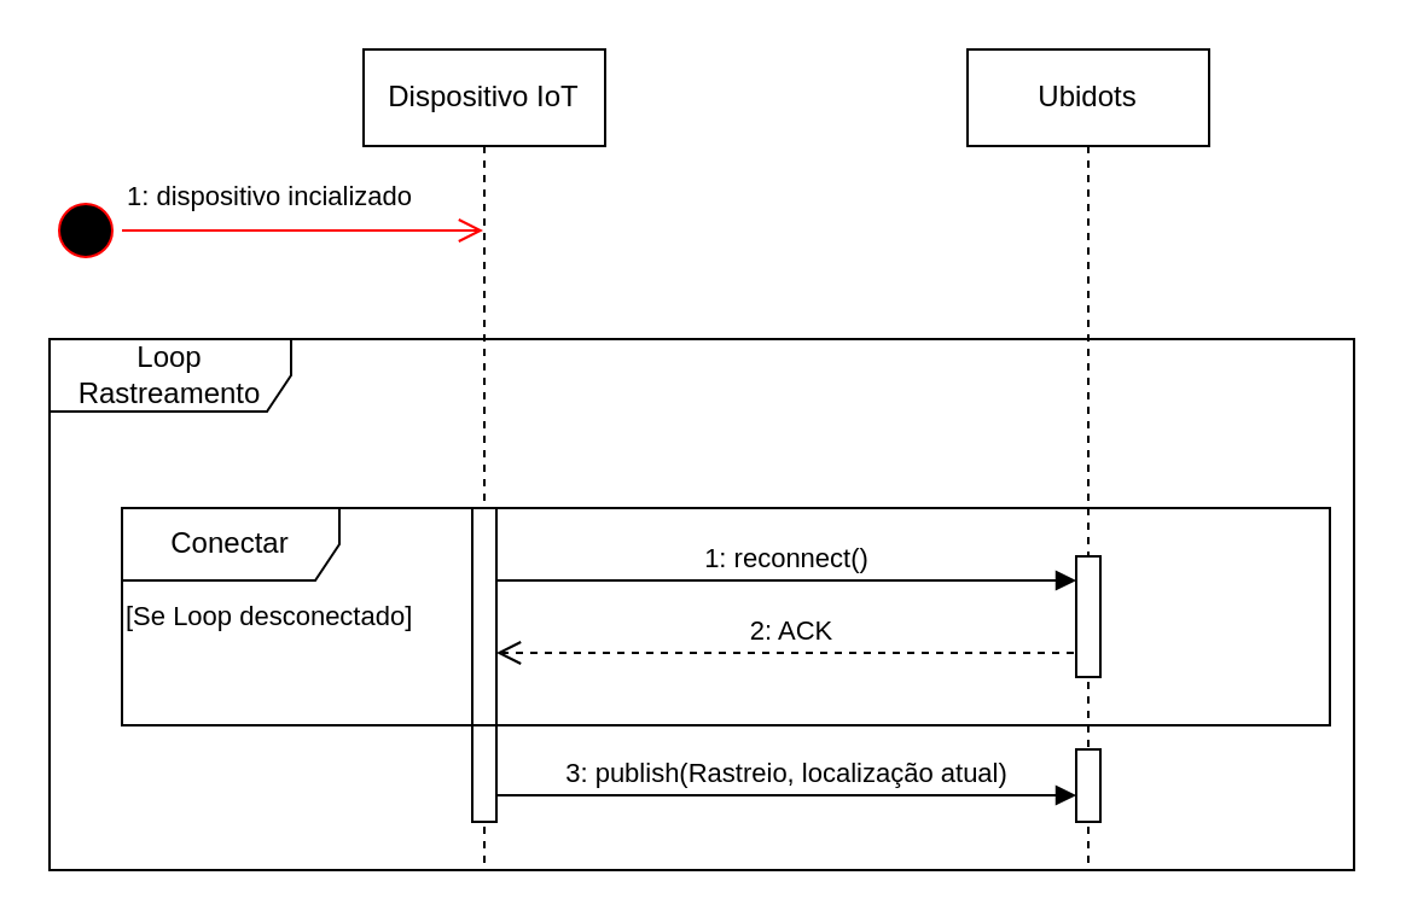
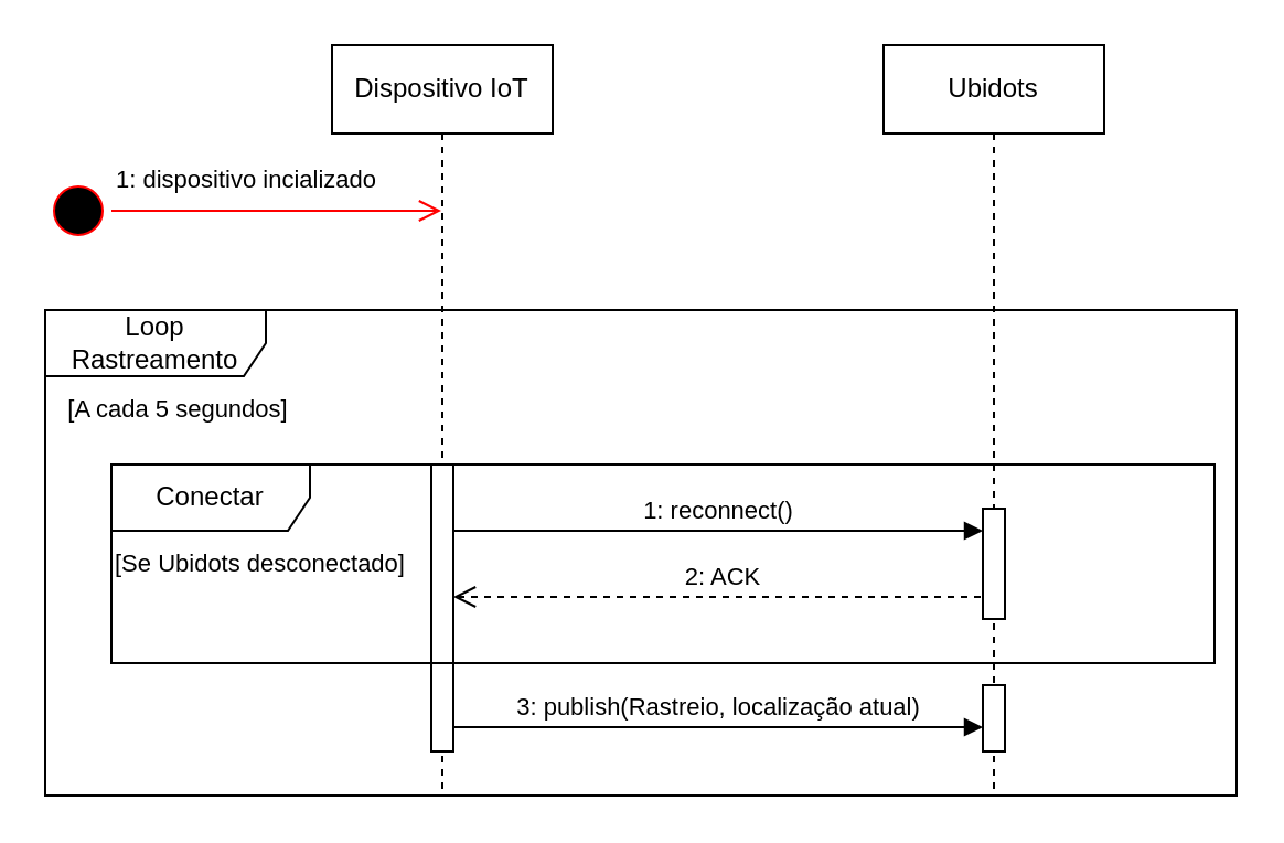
  <mxCell id="0" />
  <mxCell id="1" parent="0" />
  <mxCell id="2" value="Dispositivo IoT" style="shape=umlLifeline;perimeter=lifelinePerimeter;whiteSpace=wrap;html=1;container=1;dropTarget=0;collapsible=0;recursiveResize=0;outlineConnect=0;portConstraint=eastwest;newEdgeStyle={&quot;curved&quot;:0,&quot;rounded&quot;:0};" vertex="1" parent="1"><mxGeometry x="150" y="20" width="100" height="340" as="geometry" /></mxCell>
  <mxCell id="3" value="Ubidots" style="shape=umlLifeline;perimeter=lifelinePerimeter;whiteSpace=wrap;html=1;container=1;dropTarget=0;collapsible=0;recursiveResize=0;outlineConnect=0;portConstraint=eastwest;newEdgeStyle={&quot;curved&quot;:0,&quot;rounded&quot;:0};" vertex="1" parent="1"><mxGeometry x="400" y="20" width="100" height="340" as="geometry" /></mxCell>
  <mxCell id="4" value="Loop Rastreamento" style="shape=umlFrame;whiteSpace=wrap;html=1;pointerEvents=0;width=100;height=30;" vertex="1" parent="1"><mxGeometry x="20" y="140" width="540" height="220" as="geometry" /></mxCell>
+ <mxCell id="5" value="&lt;font style=&quot;font-size: 11px;&quot;&gt;[A cada 5 segundos]&lt;/font&gt;" style="text;html=1;align=center;verticalAlign=middle;resizable=0;points=[];autosize=1;strokeColor=none;fillColor=none;" vertex="1" parent="1"><mxGeometry x="20" y="170" width="120" height="30" as="geometry" /></mxCell>
  <mxCell id="6" value="" style="ellipse;html=1;shape=startState;fillColor=#000000;strokeColor=#ff0000;" vertex="1" parent="1"><mxGeometry x="20" y="80" width="30" height="30" as="geometry" /></mxCell>
  <mxCell id="7" value="" style="edgeStyle=orthogonalEdgeStyle;html=1;verticalAlign=bottom;endArrow=open;endSize=8;strokeColor=#ff0000;rounded=0;" edge="1" source="6" parent="1" target="2"><mxGeometry relative="1" as="geometry"><mxPoint x="85" y="170" as="targetPoint" /><Array as="points"><mxPoint x="190" y="95" /><mxPoint x="190" y="95" /></Array></mxGeometry></mxCell>
  <mxCell id="8" value="1: dispositivo incializado" style="edgeLabel;html=1;align=center;verticalAlign=middle;resizable=0;points=[];" vertex="1" connectable="0" parent="7"><mxGeometry x="-0.291" y="-3" relative="1" as="geometry"><mxPoint x="7" y="-18" as="offset" /></mxGeometry></mxCell>
  <mxCell id="9" value="" style="html=1;points=[[0,0,0,0,5],[0,1,0,0,-5],[1,0,0,0,5],[1,1,0,0,-5]];perimeter=orthogonalPerimeter;outlineConnect=0;targetShapes=umlLifeline;portConstraint=eastwest;newEdgeStyle={&quot;curved&quot;:0,&quot;rounded&quot;:0};" vertex="1" parent="1"><mxGeometry x="195" y="210" width="10" height="130" as="geometry" /></mxCell>
  <mxCell id="10" value="Conectar" style="shape=umlFrame;whiteSpace=wrap;html=1;pointerEvents=0;width=90;height=30;" vertex="1" parent="1"><mxGeometry x="50" y="210" width="500" height="90" as="geometry" /></mxCell>
- <mxCell id="11" value="&lt;font style=&quot;font-size: 11px;&quot;&gt;[Se Loop desconectado]&lt;/font&gt;" style="text;html=1;align=left;verticalAlign=middle;resizable=0;points=[];autosize=1;strokeColor=none;fillColor=none;" vertex="1" parent="1"><mxGeometry x="50" y="240" width="150" height="30" as="geometry" /></mxCell>
+ <mxCell id="11" value="&lt;font style=&quot;font-size: 11px;&quot;&gt;[Se Ubidots desconectado]&lt;/font&gt;" style="text;html=1;align=left;verticalAlign=middle;resizable=0;points=[];autosize=1;strokeColor=none;fillColor=none;" vertex="1" parent="1"><mxGeometry x="50" y="240" width="150" height="30" as="geometry" /></mxCell>
  <mxCell id="12" value="1: reconnect()" style="html=1;verticalAlign=bottom;endArrow=block;curved=0;rounded=0;" edge="1" parent="1" target="15"><mxGeometry width="80" relative="1" as="geometry"><mxPoint x="205" y="240" as="sourcePoint" /><mxPoint x="285" y="240" as="targetPoint" /></mxGeometry></mxCell>
  <mxCell id="13" value="2: ACK" style="html=1;verticalAlign=bottom;endArrow=open;dashed=1;endSize=8;curved=0;rounded=0;" edge="1" parent="1" target="9"><mxGeometry relative="1" as="geometry"><mxPoint x="450" y="270" as="sourcePoint" /><mxPoint x="370" y="270" as="targetPoint" /></mxGeometry></mxCell>
  <mxCell id="14" value="3: publish(Rastreio, localização atual)" style="html=1;verticalAlign=bottom;endArrow=block;curved=0;rounded=0;" edge="1" parent="1" target="16"><mxGeometry width="80" relative="1" as="geometry"><mxPoint x="205" y="329" as="sourcePoint" /><mxPoint x="449.5" y="329" as="targetPoint" /></mxGeometry></mxCell>
  <mxCell id="15" value="" style="html=1;points=[[0,0,0,0,5],[0,1,0,0,-5],[1,0,0,0,5],[1,1,0,0,-5]];perimeter=orthogonalPerimeter;outlineConnect=0;targetShapes=umlLifeline;portConstraint=eastwest;newEdgeStyle={&quot;curved&quot;:0,&quot;rounded&quot;:0};" vertex="1" parent="1"><mxGeometry x="445" y="230" width="10" height="50" as="geometry" /></mxCell>
  <mxCell id="16" value="" style="html=1;points=[[0,0,0,0,5],[0,1,0,0,-5],[1,0,0,0,5],[1,1,0,0,-5]];perimeter=orthogonalPerimeter;outlineConnect=0;targetShapes=umlLifeline;portConstraint=eastwest;newEdgeStyle={&quot;curved&quot;:0,&quot;rounded&quot;:0};" vertex="1" parent="1"><mxGeometry x="445" y="310" width="10" height="30" as="geometry" /></mxCell>
